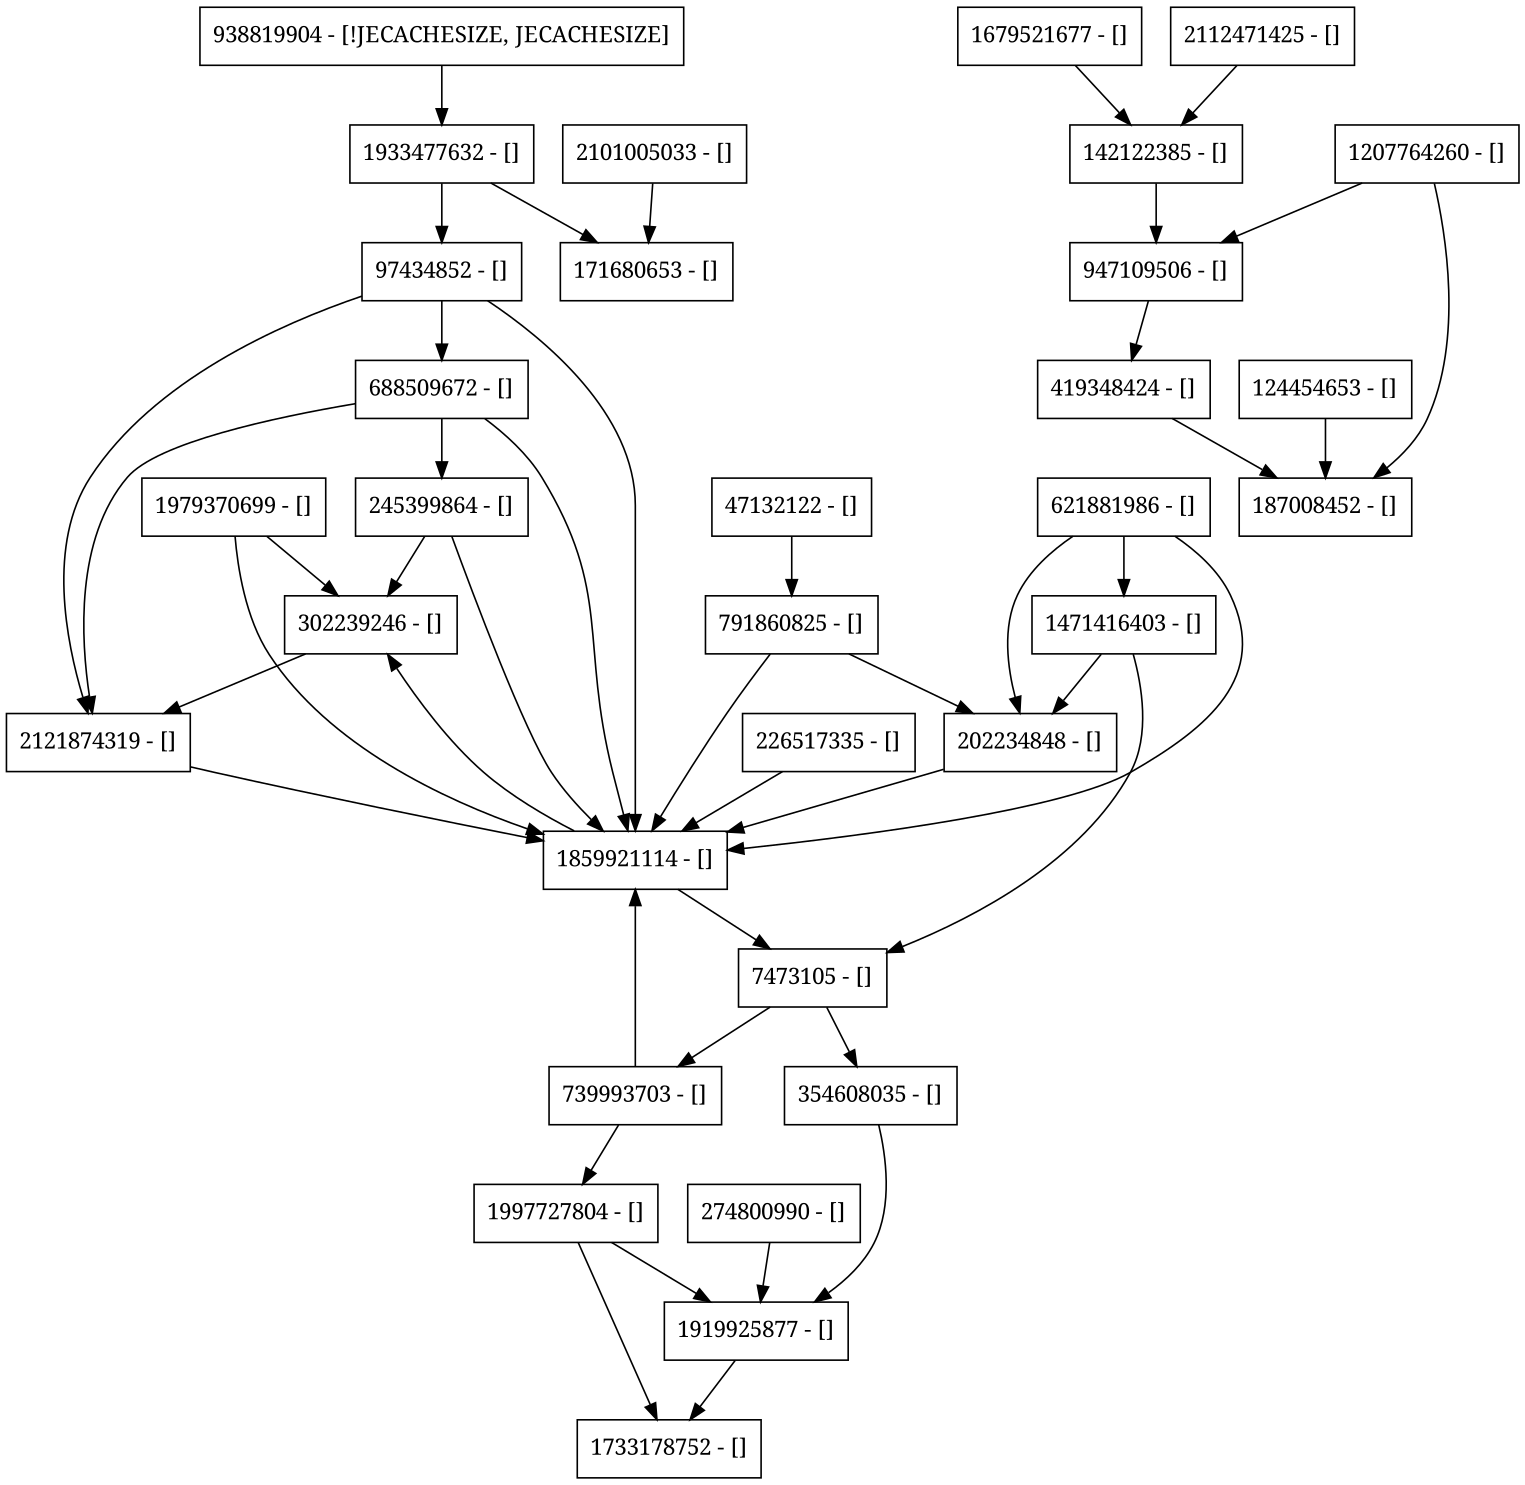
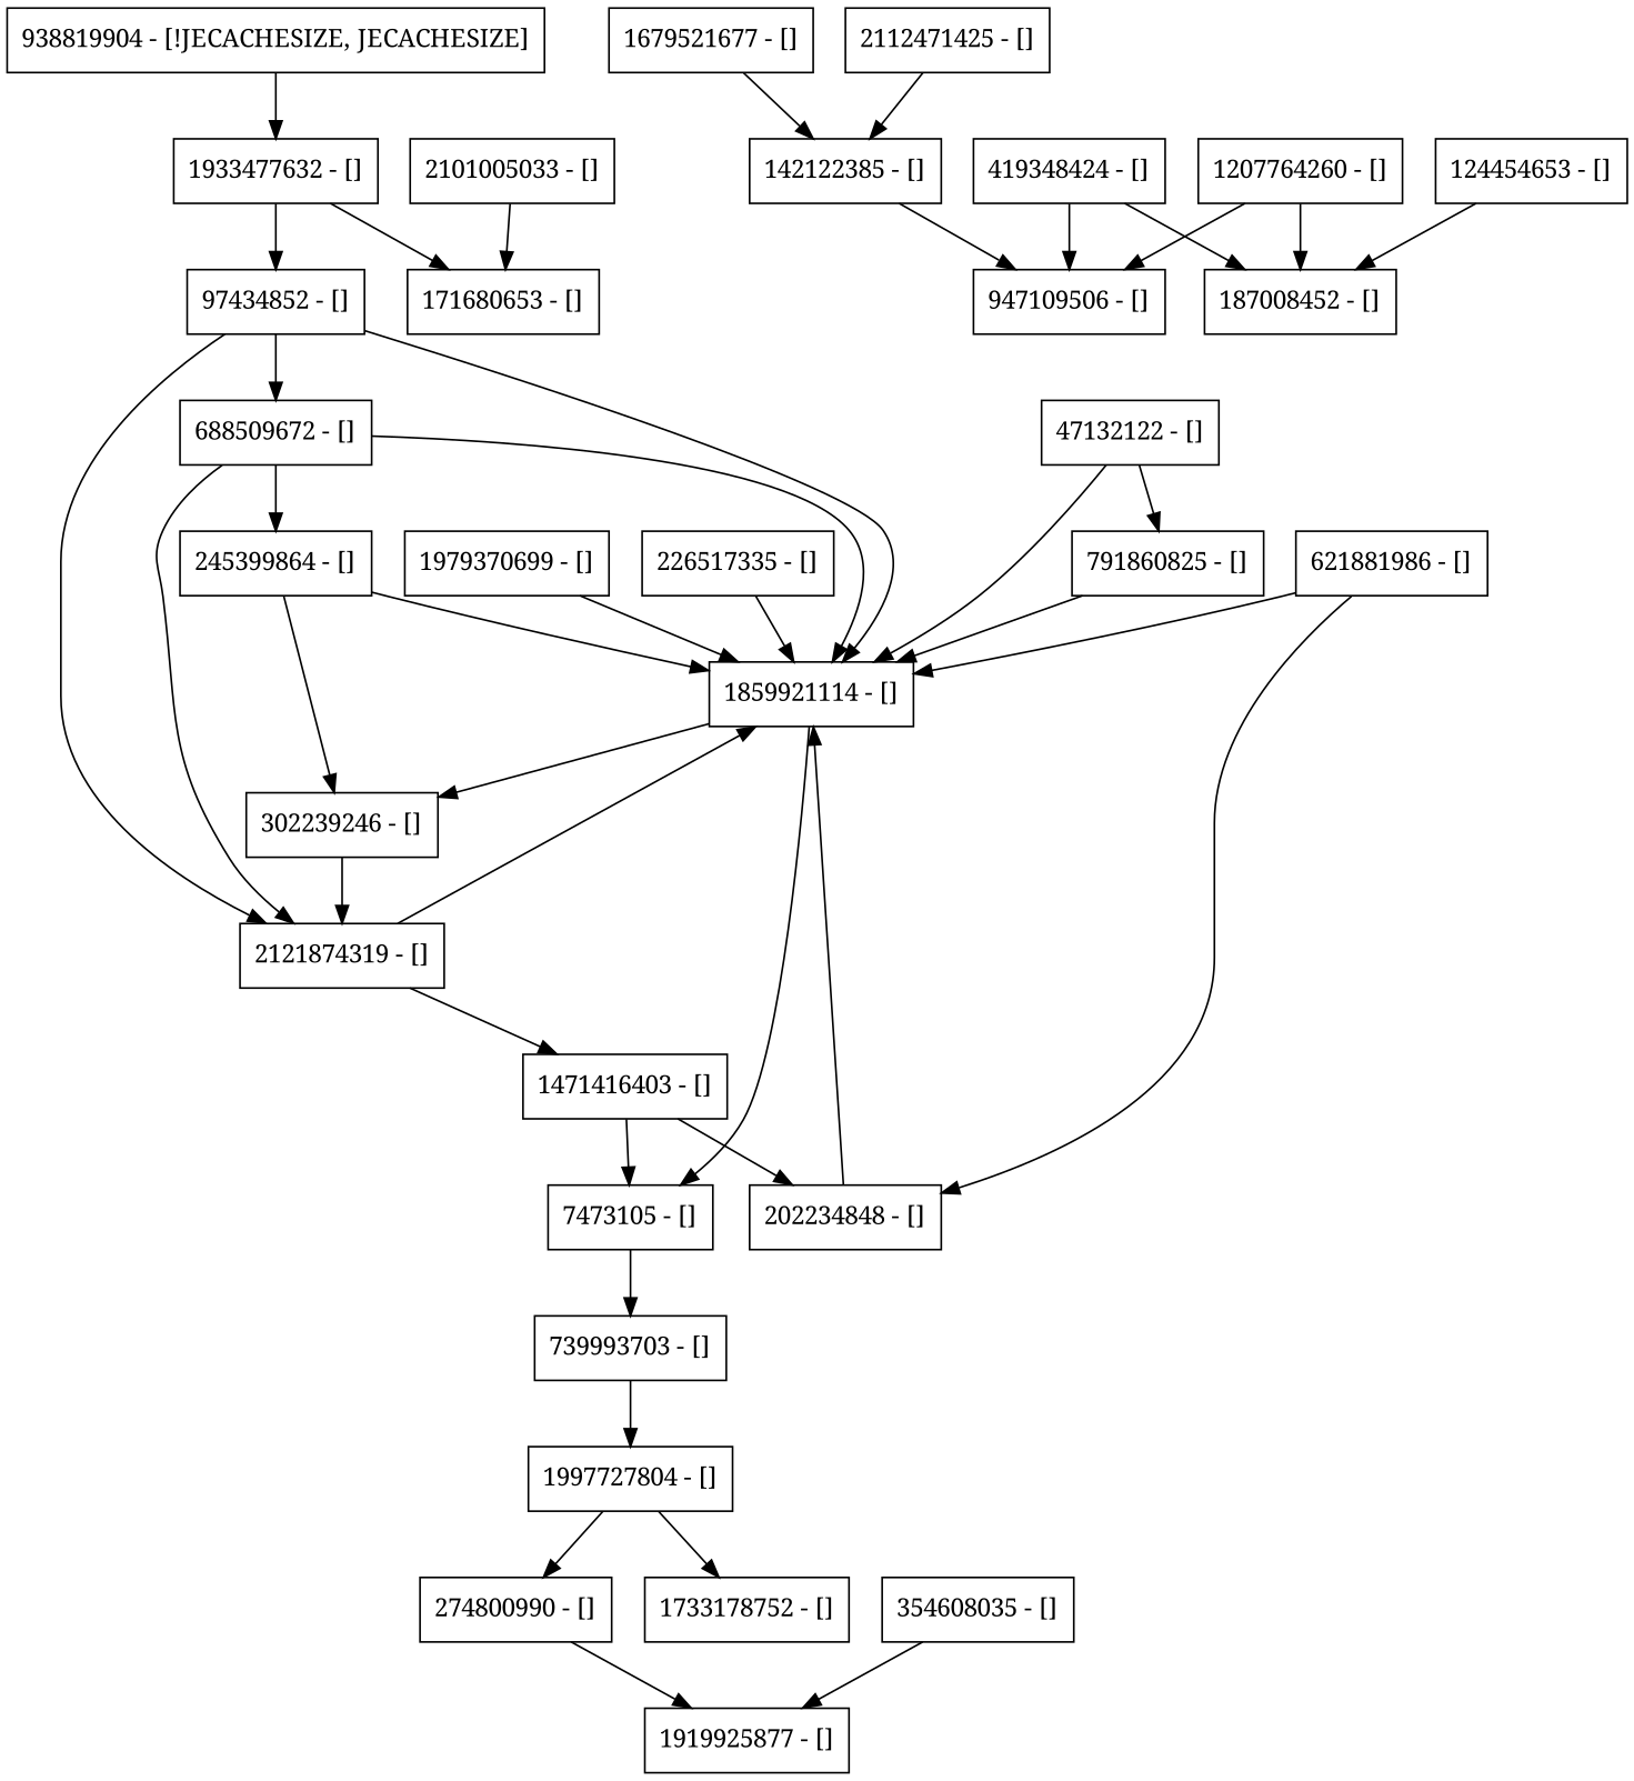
  digraph {
    fontname="Noto Serif"
    node [fontname="Noto Serif" shape=record]
    edge [fontname="Noto Serif"]
    n1 [label="1979370699 - []"]
    n2 [label="302239246 - []"]
    n3 [label="1859921114 - []"]
    n4 [label="2121874319 - []"]
    n5 [label="7473105 - []"]
    n6 [label="97434852 - []"]
    n7 [label="688509672 - []"]
    n8 [label="1471416403 - []"]
    n9 [label="245399864 - []"]
    n10 [label="1679521677 - []"]
    n11 [label="142122385 - []"]
    n12 [label="947109506 - []"]
    n13 [label="124454653 - []"]
    n14 [label="187008452 - []"]
    n15 [label="202234848 - []"]
    n16 [label="354608035 - []"]
    n17 [label="739993703 - []"]
    n18 [label="1919925877 - []"]
    n19 [label="1997727804 - []"]
    n20 [label="419348424 - []"]
    n21 [label="274800990 - []"]
    n22 [label="1733178752 - []"]
    n23 [label="47132122 - []"]
    n24 [label="791860825 - []"]
    n25 [label="621881986 - []"]
    n26 [label="2112471425 - []"]
    n27 [label="2101005033 - []"]
    n28 [label="171680653 - []"]
    n29 [label="1933477632 - []"]
    n30 [label="938819904 - [!JECACHESIZE, JECACHESIZE]"]
    n31 [label="226517335 - []"]
    n32 [label="1207764260 - []"]
-   n1 -> n2
    n1 -> n3
    n2 -> n4
    n3 -> n2
    n3 -> n5
    n4 -> n3
-   n25 -> n8
-   n5 -> n16
+   n4 -> n8
    n5 -> n17
    n6 -> n3
    n6 -> n4
    n6 -> n7
    n7 -> n3
    n7 -> n4
    n7 -> n9
    n8 -> n5
    n8 -> n15
    n9 -> n2
    n9 -> n3
    n10 -> n11
    n11 -> n12
-   n12 -> n20
+   n20 -> n12
    n13 -> n14
    n15 -> n3
    n16 -> n18
    n17 -> n19
-   n18 -> n22
-   n19 -> n18
+   n19 -> n21
    n19 -> n22
    n20 -> n14
    n21 -> n18
-   n17 -> n3
+   n23 -> n3
    n23 -> n24
    n24 -> n3
-   n24 -> n15
    n25 -> n3
    n25 -> n15
    n26 -> n11
    n27 -> n28
    n29 -> n6
    n29 -> n28
    n30 -> n29
    n31 -> n3
    n32 -> n12
    n32 -> n14
  }
